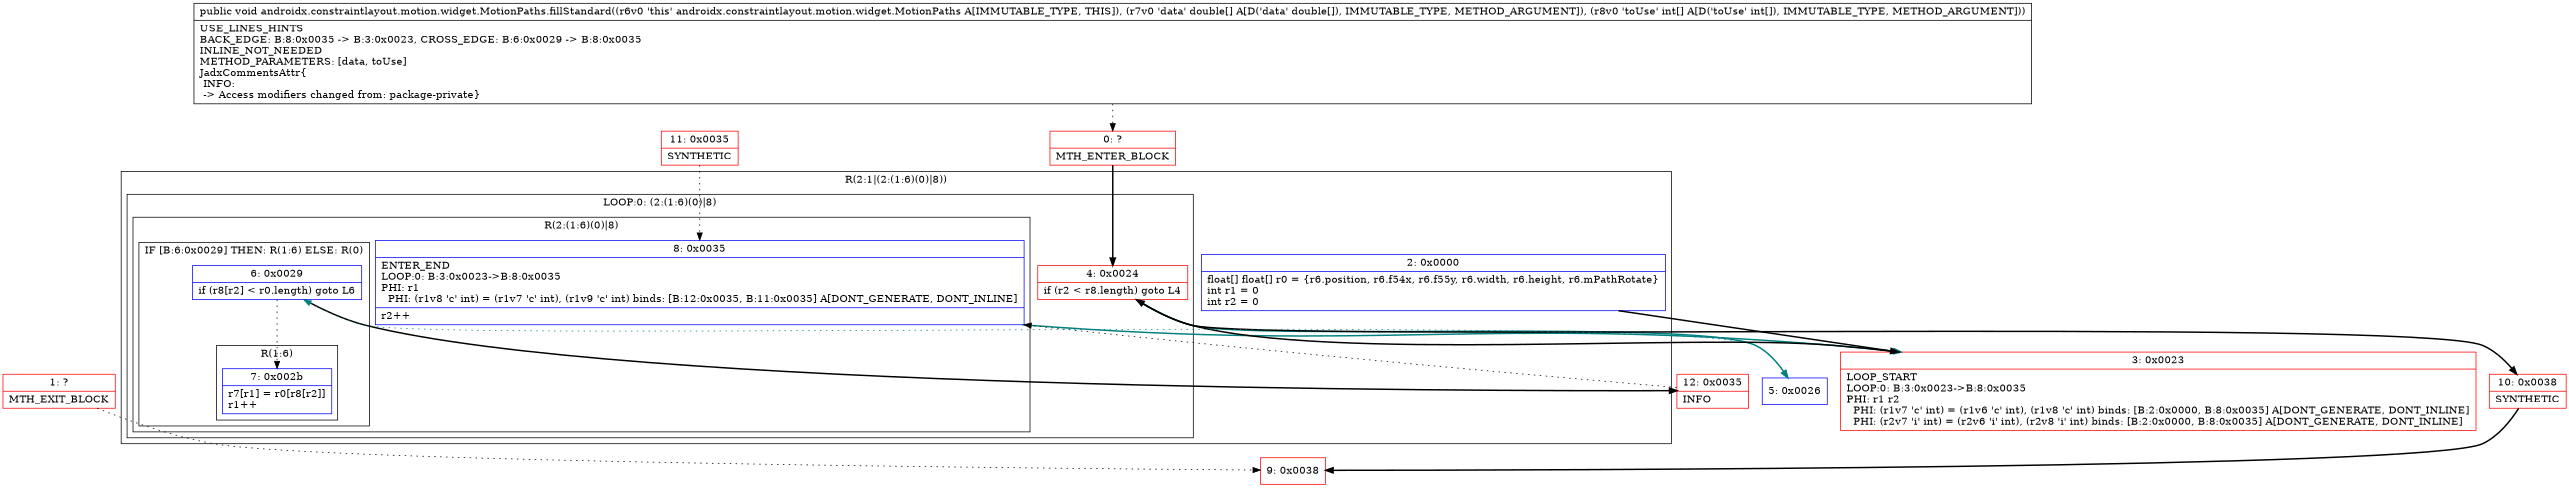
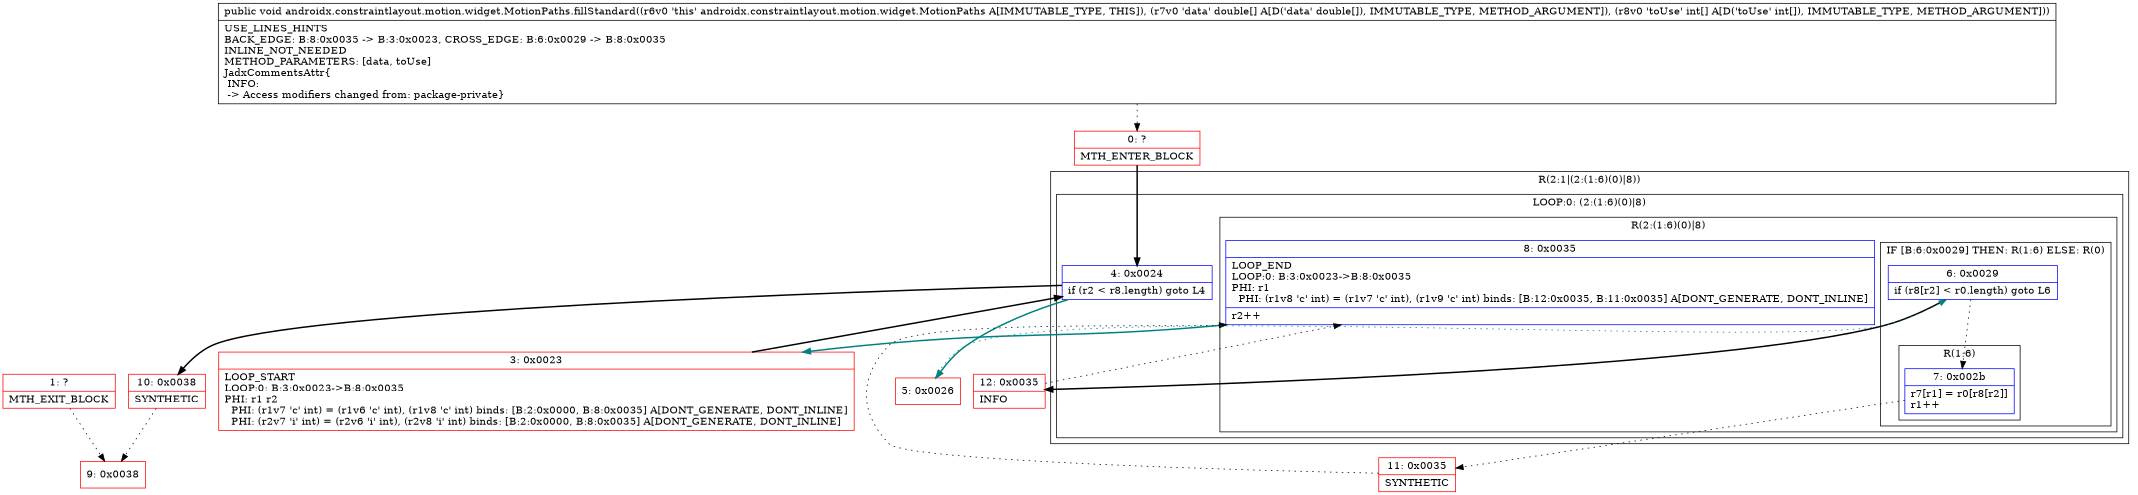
  digraph {
    node [color=red shape=record]
    edge [color=black style=bold]
    n1 [color=blue label="{7\:\ 0x002b|r7[r1] = r0[r8[r2]]\lr1++\l}"]
    n2 [color=blue label="{6\:\ 0x0029|if (r8[r2] \< r0.length) goto L6\l}"]
-   n3 [color=blue label="{8\:\ 0x0035|ENTER_END\lLOOP:0: B:3:0x0023\-\>B:8:0x0035\lPHI: r1 \l  PHI: (r1v8 'c' int) = (r1v7 'c' int), (r1v9 'c' int) binds: [B:12:0x0035, B:11:0x0035] A[DONT_GENERATE, DONT_INLINE]\l|r2++\l}"]
-   n4 [label="{4\:\ 0x0024|if (r2 \< r8.length) goto L4\l}"]
-   n5 [color=blue label="{2\:\ 0x0000|float[] float[] r0 = \{r6.position, r6.f54x, r6.f55y, r6.width, r6.height, r6.mPathRotate\}\lint r1 = 0\lint r2 = 0\l}"]
+   n3 [color=blue label="{8\:\ 0x0035|LOOP_END\lLOOP:0: B:3:0x0023\-\>B:8:0x0035\lPHI: r1 \l  PHI: (r1v8 'c' int) = (r1v7 'c' int), (r1v9 'c' int) binds: [B:12:0x0035, B:11:0x0035] A[DONT_GENERATE, DONT_INLINE]\l|r2++\l}"]
+   n4 [color=blue label="{4\:\ 0x0024|if (r2 \< r8.length) goto L4\l}"]
    n6 [label="{11\:\ 0x0035|SYNTHETIC\l}"]
    n7 [label="{12\:\ 0x0035|INFO\l}"]
    n8 [label="{3\:\ 0x0023|LOOP_START\lLOOP:0: B:3:0x0023\-\>B:8:0x0035\lPHI: r1 r2 \l  PHI: (r1v7 'c' int) = (r1v6 'c' int), (r1v8 'c' int) binds: [B:2:0x0000, B:8:0x0035] A[DONT_GENERATE, DONT_INLINE]\l  PHI: (r2v7 'i' int) = (r2v6 'i' int), (r2v8 'i' int) binds: [B:2:0x0000, B:8:0x0035] A[DONT_GENERATE, DONT_INLINE]\l}"]
-   n9 [color=blue label="{5\:\ 0x0026}"]
+   n9 [label="{5\:\ 0x0026}"]
    n10 [label="{10\:\ 0x0038|SYNTHETIC\l}"]
    n11 [label="{9\:\ 0x0038}"]
    n12 [label="{0\:\ ?|MTH_ENTER_BLOCK\l}"]
    n13 [label="{1\:\ ?|MTH_EXIT_BLOCK\l}"]
    n14 [label="{public void androidx.constraintlayout.motion.widget.MotionPaths.fillStandard((r6v0 'this' androidx.constraintlayout.motion.widget.MotionPaths A[IMMUTABLE_TYPE, THIS]), (r7v0 'data' double[] A[D('data' double[]), IMMUTABLE_TYPE, METHOD_ARGUMENT]), (r8v0 'toUse' int[] A[D('toUse' int[]), IMMUTABLE_TYPE, METHOD_ARGUMENT]))  | USE_LINES_HINTS\lBACK_EDGE: B:8:0x0035 \-\> B:3:0x0023, CROSS_EDGE: B:6:0x0029 \-\> B:8:0x0035\lINLINE_NOT_NEEDED\lMETHOD_PARAMETERS: [data, toUse]\lJadxCommentsAttr\{\l INFO: \l \-\> Access modifiers changed from: package\-private\}\l}" color=""]
    subgraph cluster_1 {
      label="R(2:1|(2:(1:6)(0)|8))"
-     n5
      subgraph cluster_2 {
        label="LOOP:0: (2:(1:6)(0)|8)"
        n4
        subgraph cluster_3 {
          label="R(2:(1:6)(0)|8)"
          n3
          subgraph cluster_4 {
            label="IF [B:6:0x0029] THEN: R(1:6) ELSE: R(0)"
            n2
            subgraph cluster_5 {
              label="R(1:6)"
              n1
            }
            subgraph cluster_6 {
              label="R(0)"
            }
          }
        }
      }
    }
+   n1 -> n6 [style=dotted]
    n2 -> n1 [style=dotted]
    n2 -> n7
    n3 -> n8 [color=teal]
    n4 -> n9 [color=teal]
    n4 -> n10
-   n5 -> n8
    n6 -> n3 [style=dotted]
    n7 -> n3 [style=dotted]
    n8 -> n4
    n9 -> n2 [color=teal style=dotted]
-   n10 -> n11
+   n10 -> n11 [style=dotted]
    n12 -> n4
    n13 -> n11 [style=dotted]
    n14 -> n12 [style=dotted]
  }
